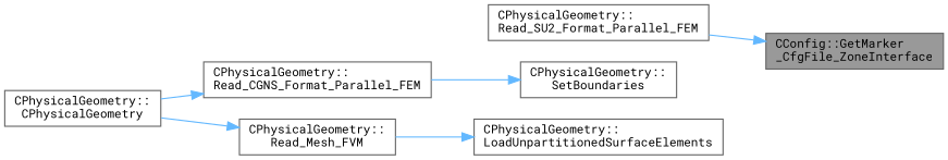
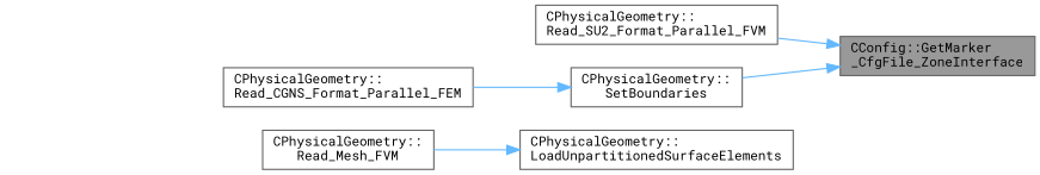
  digraph {
    fontname="Roboto Mono"
    rankdir=RL
    node [color=grey40 fillcolor=white fontname="Roboto Mono" fontsize=10 shape=box style=filled]
    edge [color=steelblue1 dir=back fontname="Roboto Mono" fontsize=10 labelfontname=Helvetica labelfontsize=10 style=solid]
    n1 [color=gray40 fillcolor=grey60 fontcolor=black height=0.2 label="CConfig::GetMarker\l_CfgFile_ZoneInterface" width=0.4]
-   n2 [height=0.2 label="CPhysicalGeometry::\lRead_SU2_Format_Parallel_FEM" width=0.4]
+   n2 [height=0.2 label="CPhysicalGeometry::\lRead_SU2_Format_Parallel_FVM" width=0.4]
    n3 [height=0.2 label="CPhysicalGeometry::\lSetBoundaries" width=0.4]
    n4 [height=0.2 label="CPhysicalGeometry::\lLoadUnpartitionedSurfaceElements" width=0.4]
    n5 [height=0.2 label="CPhysicalGeometry::\lRead_Mesh_FVM" width=0.4]
    n6 [height=0.2 label="CPhysicalGeometry::\lRead_CGNS_Format_Parallel_FEM" width=0.4]
-   n7 [height=0.2 label="CPhysicalGeometry::\lCPhysicalGeometry" width=0.4]
    n1 -> n2
+   n1 -> n3
    n3 -> n6
    n4 -> n5
-   n5 -> n7
-   n6 -> n7
  }
